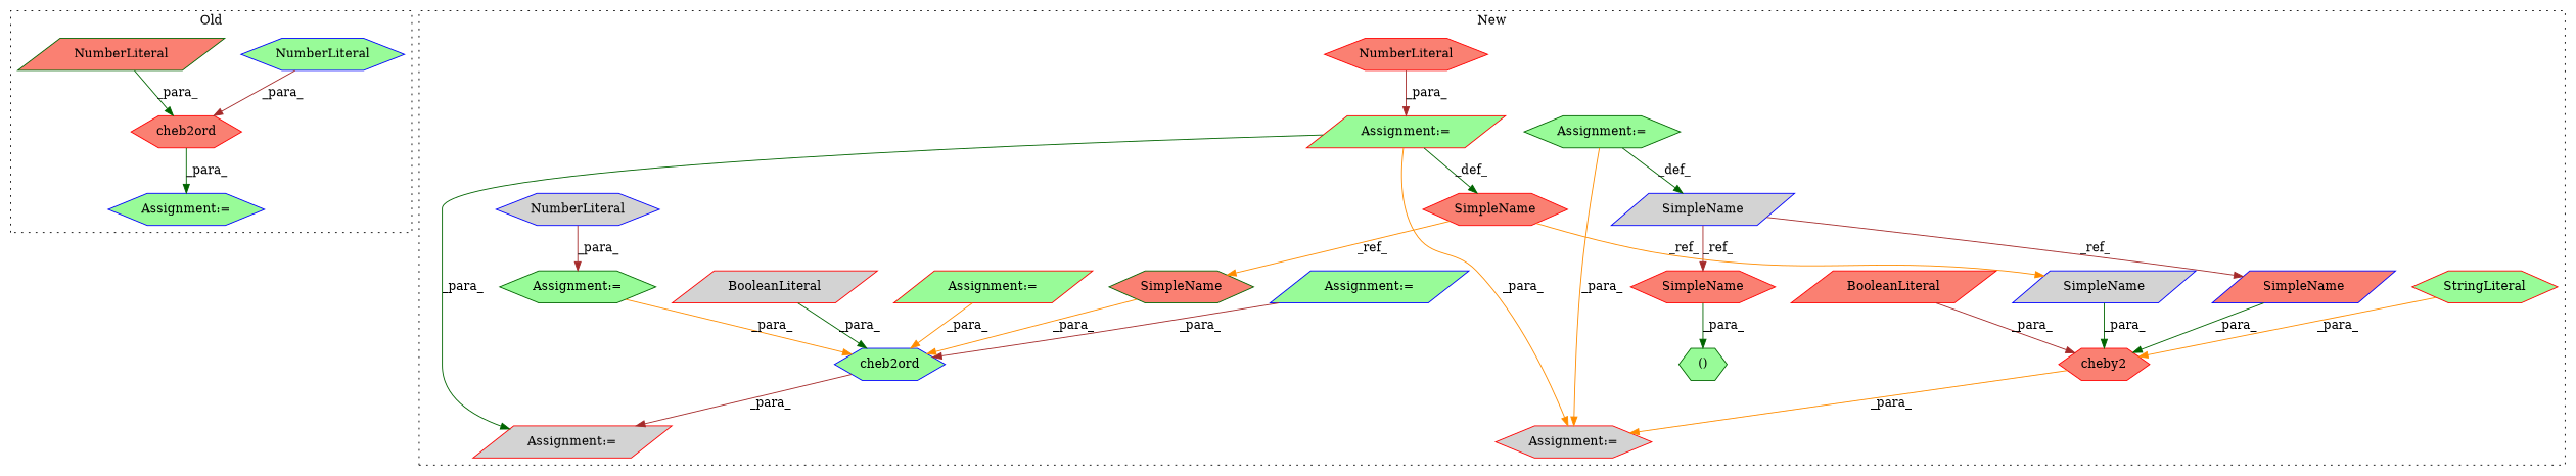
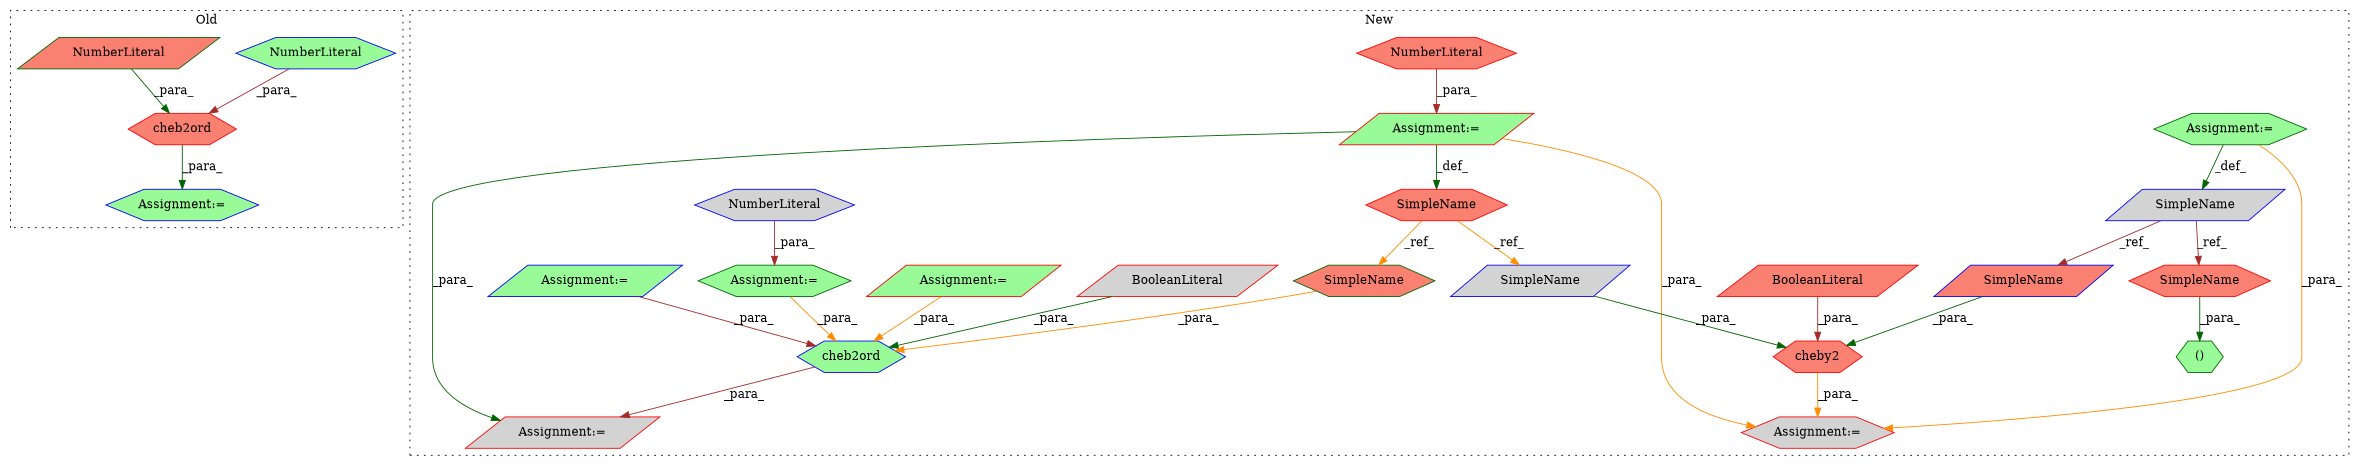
  digraph {
    node [a=7 l=1 s=12064 shape=hexagon style=filled fillcolor=palegreen color=red]
    edge [color=darkgreen]
    n1 [a=32 l="9,1" label=cheb2ord s="7988,8009" fillcolor=salmon]
    n2 [a=34 l=3 label=NumberLiteral s=7997 color=blue]
    n3 [a=34 label=NumberLiteral s=8005 shape=parallelogram fillcolor=salmon color=darkgreen]
    n4 [l=2 label="Assignment:=" s=7986 color=blue]
    n5 [a=106 l=16 label="()" color=darkgreen]
    n6 [a=42 label=SimpleName s=11995 shape=parallelogram fillcolor=lightgrey color=blue]
    n7 [a=32 l="7,1" label=cheby2 s="12137,12162" fillcolor=salmon]
    n8 [a=42 l=2 label=SimpleName s=12048 fillcolor=salmon]
    n9 [a=32 l="9,1" label=cheb2ord s="12082,12108" color=blue]
    n10 [a=9 l=5 label=BooleanLiteral s=12103 shape=parallelogram fillcolor=lightgrey]
    n11 [a=9 l=5 label=BooleanLiteral s=12157 shape=parallelogram fillcolor=salmon]
    n12 [label="Assignment:=" s=12016 color=darkgreen]
    n13 [a=34 l=3 label=NumberLiteral s=12017 fillcolor=lightgrey color=blue]
    n14 [l=2 label="Assignment:=" s=12135 fillcolor=lightgrey]
    n15 [l=2 label="Assignment:=" s=12080 shape=parallelogram fillcolor=lightgrey]
    n16 [label="Assignment:=" s=12028 shape=parallelogram color=blue]
    n17 [label="Assignment:=" s=11995 color=darkgreen]
    n18 [label="Assignment:=" s=12050 shape=parallelogram]
    n19 [a=34 l=2 label=NumberLiteral s=12051 fillcolor=salmon]
    n20 [label="Assignment:=" s=12040 shape=parallelogram]
-   n21 [a=45 l=4 label=StringLiteral s=12152]
    n22 [a=42 label=SimpleName s=12144 shape=parallelogram fillcolor=salmon color=blue]
    n23 [a=42 label=SimpleName fillcolor=salmon]
    n24 [a=42 l=2 label=SimpleName s=12146 shape=parallelogram fillcolor=lightgrey color=blue]
    n25 [a=42 l=2 label=SimpleName s=12100 fillcolor=salmon color=darkgreen]
    subgraph cluster_1 {
      label=Old
      style=dotted
      n1
      n2
      n3
      n4
    }
    subgraph cluster_2 {
      label=New
      style=dotted
      n5
      n6
      n7
      n8
      n9
      n10
      n11
      n12
      n13
      n14
      n15
      n16
      n17
      n18
      n19
      n20
-     n21
      n22
      n23
      n24
      n25
    }
    n1 -> n4 [label=_para_]
    n2 -> n1 [label=_para_ color=brown]
    n3 -> n1 [label=_para_]
    n6 -> n22 [label=_ref_ color=brown]
    n6 -> n23 [label=_ref_ color=brown]
    n7 -> n14 [label=_para_ color=darkorange]
    n8 -> n24 [label=_ref_ color=darkorange]
    n8 -> n25 [label=_ref_ color=darkorange]
    n9 -> n15 [label=_para_ color=brown]
    n10 -> n9 [label=_para_]
    n11 -> n7 [label=_para_ color=brown]
    n12 -> n9 [label=_para_ color=darkorange]
    n13 -> n12 [label=_para_ color=brown]
    n16 -> n9 [label=_para_ color=brown]
    n17 -> n6 [label=_def_]
    n17 -> n14 [label=_para_ color=darkorange]
    n18 -> n8 [label=_def_]
    n18 -> n14 [label=_para_ color=darkorange]
    n18 -> n15 [label=_para_]
    n19 -> n18 [label=_para_ color=brown]
    n20 -> n9 [label=_para_ color=darkorange]
-   n21 -> n7 [label=_para_ color=darkorange]
    n22 -> n7 [label=_para_]
    n23 -> n5 [label=_para_]
    n24 -> n7 [label=_para_]
    n25 -> n9 [label=_para_ color=darkorange]
  }
